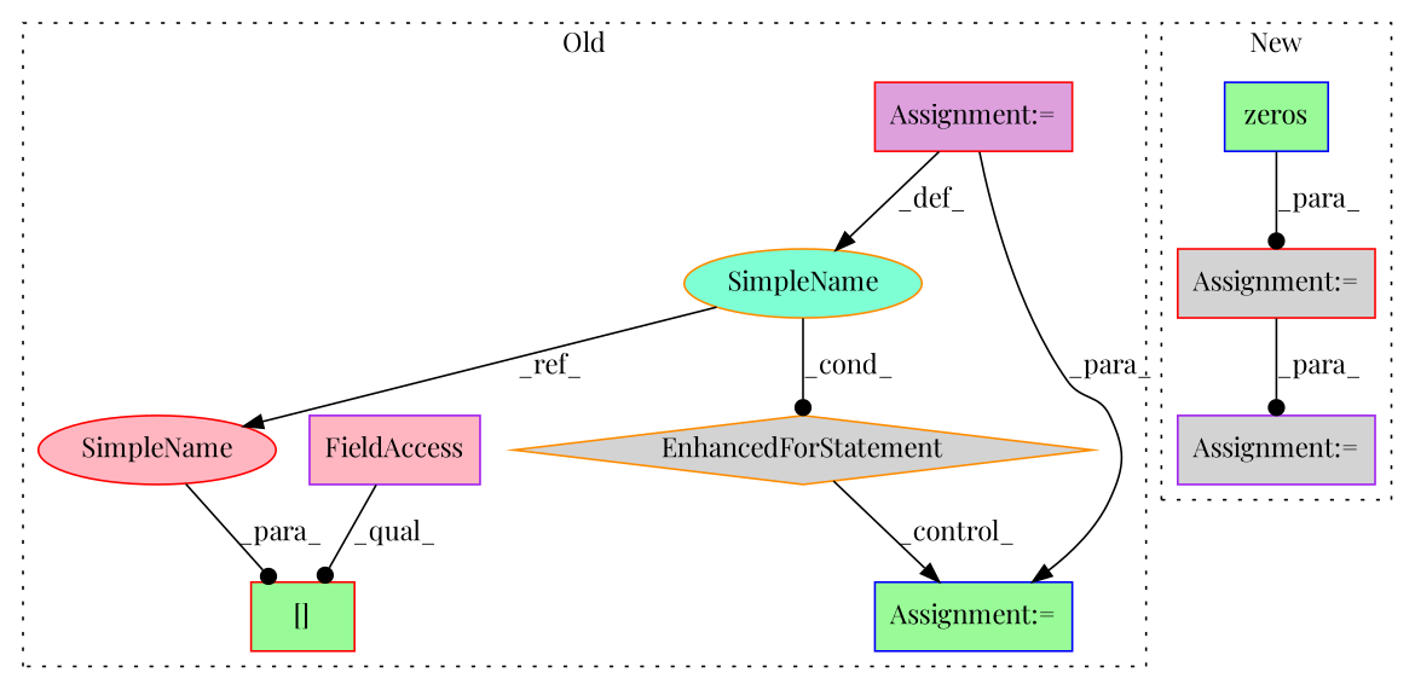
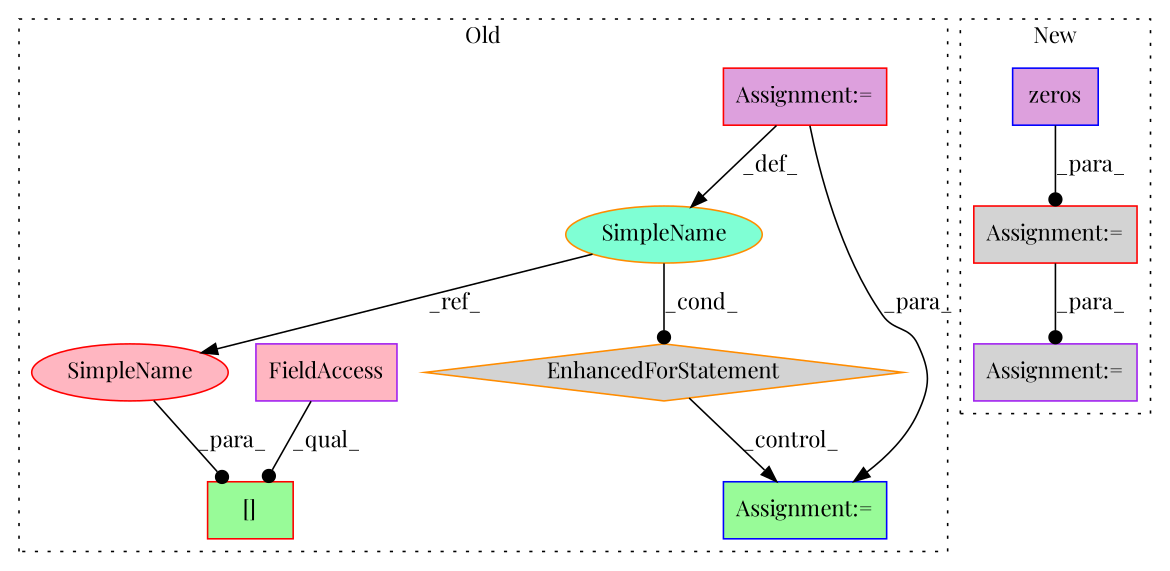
  digraph {
    fontname="Playfair Display"
    node [a=7 l=1 s="3610,3691" shape=box style=filled fillcolor=lightgrey color=red fontname="Playfair Display"]
    edge [arrowhead=dot fontname="Playfair Display"]
    n1 [a=70 l="53,2" label=EnhancedForStatement shape=diamond color=darkorange]
    n2 [l="53,2" label="Assignment:=" fillcolor=plum]
    n3 [label="Assignment:=" s=3777 fillcolor=palegreen color=blue]
    n4 [a=42 l=5 label=SimpleName s=3667 shape=ellipse fillcolor=aquamarine color=darkorange]
    n5 [a=2 l="18,1" label="[]" s="3734,3757" fillcolor=palegreen]
    n6 [a=22 l=17 label=FieldAccess s=3734 fillcolor=lightpink color=purple]
    n7 [a=42 l=5 label=SimpleName s=3752 shape=ellipse fillcolor=lightpink]
-   n8 [a=32 l="6,1" label=zeros s="3491,3522" fillcolor=palegreen color=blue]
+   n8 [a=32 l="6,1" label=zeros s="3491,3522" fillcolor=plum color=blue]
    n9 [label="Assignment:=" s=3621 color=purple]
    n10 [label="Assignment:=" s=3484]
    subgraph cluster_1 {
      label=Old
      style=dotted
      n1
      n2
      n3
      n4
      n5
      n6
      n7
    }
    subgraph cluster_2 {
      label=New
      style=dotted
      n8
      n9
      n10
    }
    n1 -> n3 [label=_control_ arrowhead=normal]
    n2 -> n3 [label=_para_ arrowhead=normal]
    n2 -> n4 [label=_def_ arrowhead=normal]
    n4 -> n1 [label=_cond_]
    n4 -> n7 [label=_ref_ arrowhead=normal]
    n6 -> n5 [label=_qual_]
    n7 -> n5 [label=_para_]
    n8 -> n10 [label=_para_]
    n10 -> n9 [label=_para_]
  }
